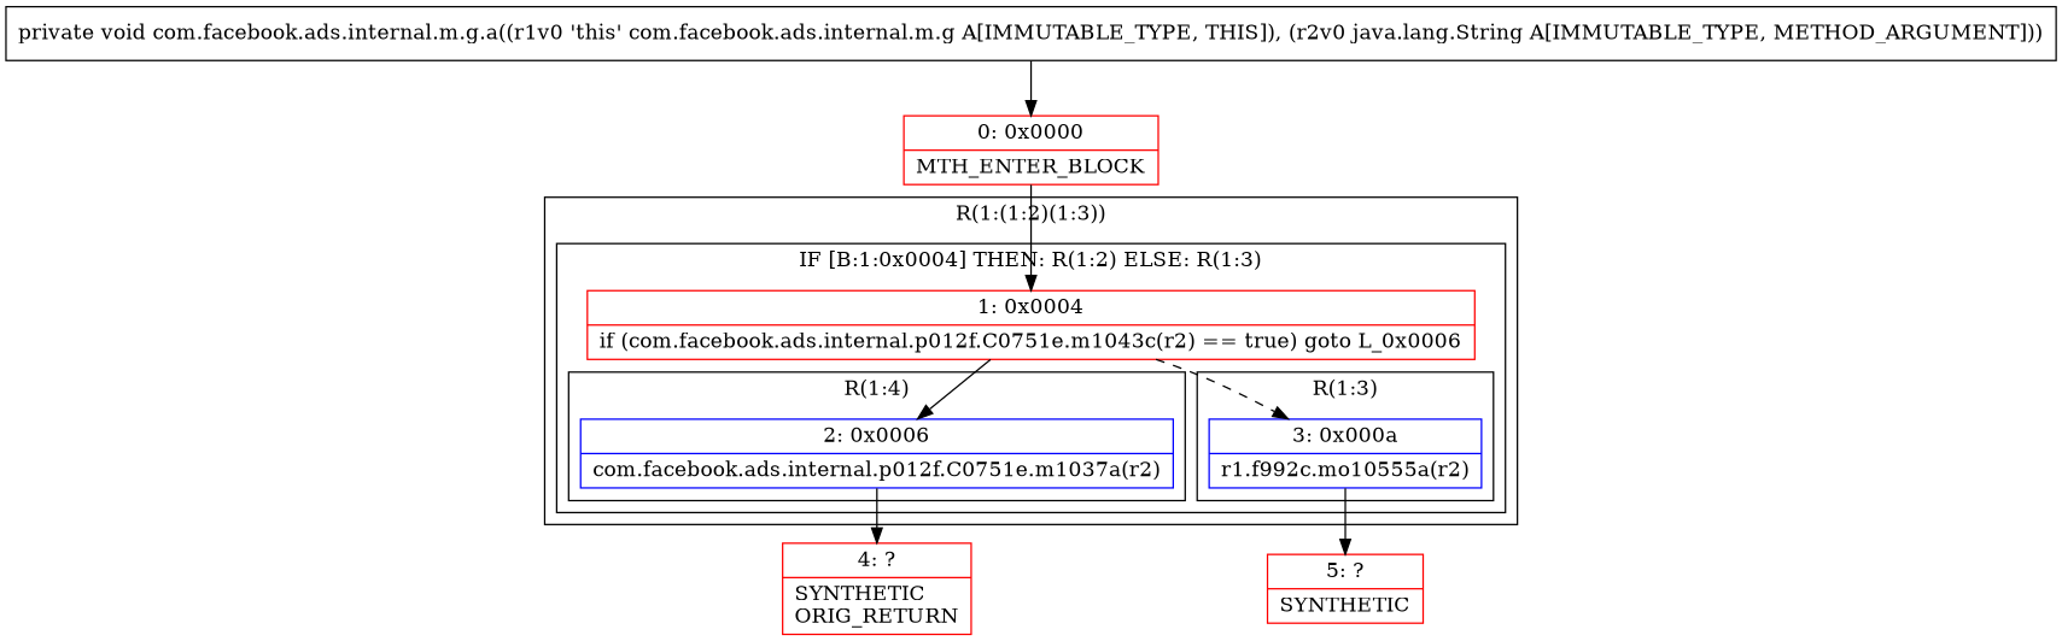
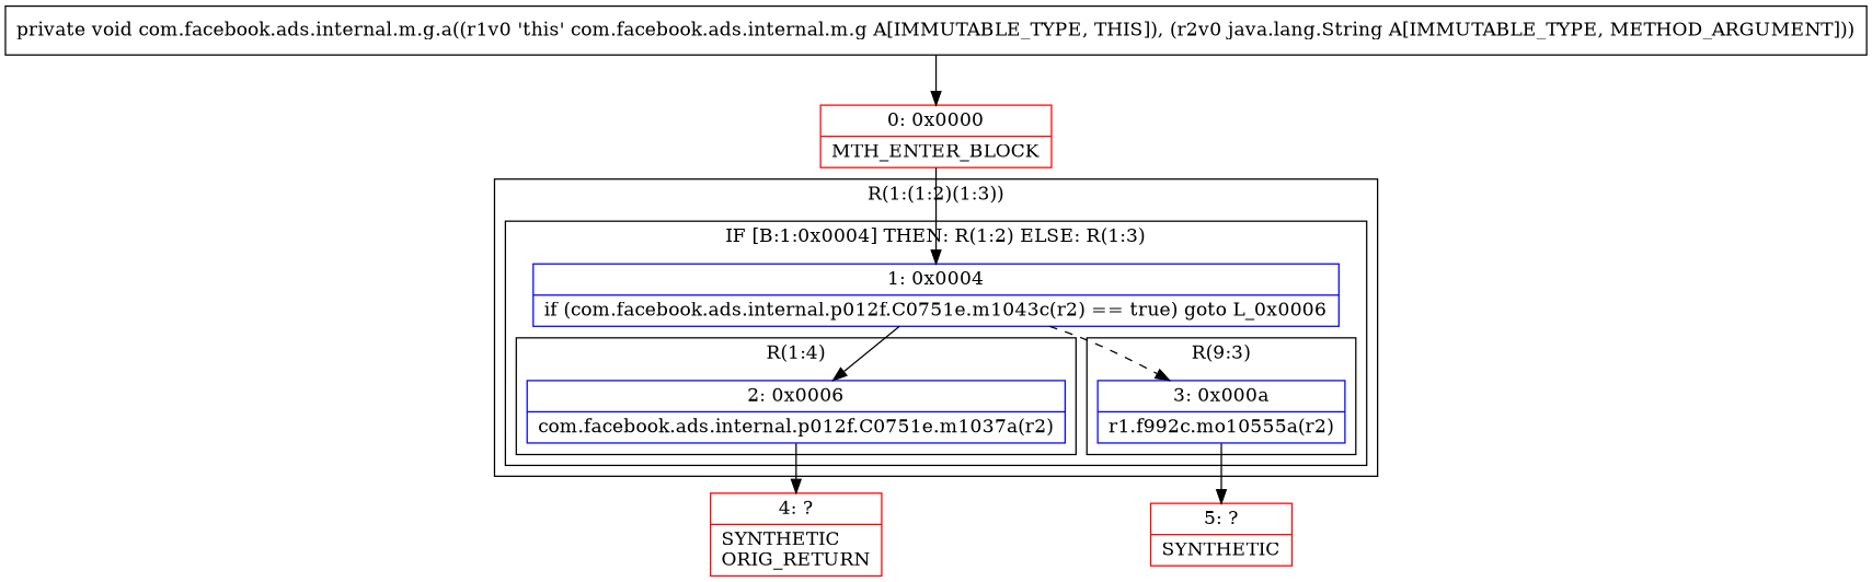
  digraph {
    node [color=blue shape=record]
    n1 [label="{2\:\ 0x0006|com.facebook.ads.internal.p012f.C0751e.m1037a(r2)\l}"]
    n2 [label="{3\:\ 0x000a|r1.f992c.mo10555a(r2)\l}"]
-   n3 [color=red label="{1\:\ 0x0004|if (com.facebook.ads.internal.p012f.C0751e.m1043c(r2) == true) goto L_0x0006\l}"]
+   n3 [label="{1\:\ 0x0004|if (com.facebook.ads.internal.p012f.C0751e.m1043c(r2) == true) goto L_0x0006\l}"]
    n4 [color=red label="{4\:\ ?|SYNTHETIC\lORIG_RETURN\l}"]
    n5 [color=red label="{5\:\ ?|SYNTHETIC\l}"]
    n6 [color=red label="{0\:\ 0x0000|MTH_ENTER_BLOCK\l}"]
    n7 [label="{private void com.facebook.ads.internal.m.g.a((r1v0 'this' com.facebook.ads.internal.m.g A[IMMUTABLE_TYPE, THIS]), (r2v0 java.lang.String A[IMMUTABLE_TYPE, METHOD_ARGUMENT])) }" color=""]
    subgraph cluster_1 {
      label="R(1:(1:2)(1:3))"
      subgraph cluster_2 {
        label="IF [B:1:0x0004] THEN: R(1:2) ELSE: R(1:3)"
        n3
        subgraph cluster_3 {
          label="R(1:4)"
          n1
        }
        subgraph cluster_4 {
-         label="R(1:3)"
+         label="R(9:3)"
          n2
        }
      }
    }
    n1 -> n4
    n2 -> n5
    n3 -> n1
    n3 -> n2 [style=dashed]
    n6 -> n3
    n7 -> n6
  }
